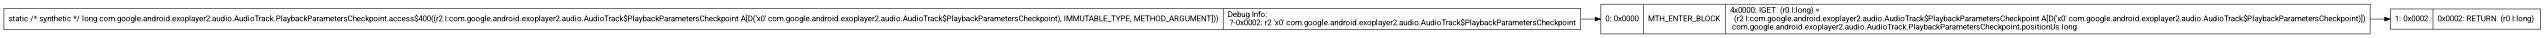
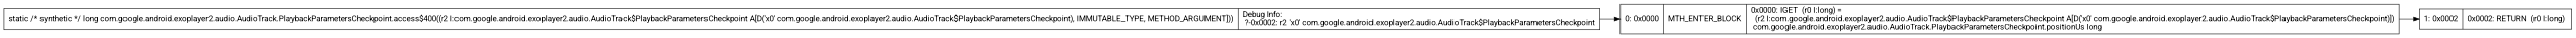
  digraph {
    rankdir=LR
    fontname=Roboto
    node [shape=record fontname=Roboto]
    edge [fontname=Roboto]
-   n1 [label="{0\:\ 0x0000|MTH_ENTER_BLOCK\l|4x0000: IGET  (r0 I:long) = \l  (r2 I:com.google.android.exoplayer2.audio.AudioTrack$PlaybackParametersCheckpoint A[D('x0' com.google.android.exoplayer2.audio.AudioTrack$PlaybackParametersCheckpoint)])\l com.google.android.exoplayer2.audio.AudioTrack.PlaybackParametersCheckpoint.positionUs long \l}"]
+   n1 [label="{0\:\ 0x0000|MTH_ENTER_BLOCK\l|0x0000: IGET  (r0 I:long) = \l  (r2 I:com.google.android.exoplayer2.audio.AudioTrack$PlaybackParametersCheckpoint A[D('x0' com.google.android.exoplayer2.audio.AudioTrack$PlaybackParametersCheckpoint)])\l com.google.android.exoplayer2.audio.AudioTrack.PlaybackParametersCheckpoint.positionUs long \l}"]
    n2 [label="{1\:\ 0x0002|0x0002: RETURN  (r0 I:long) \l}"]
    n3 [label="{static \/* synthetic *\/ long com.google.android.exoplayer2.audio.AudioTrack.PlaybackParametersCheckpoint.access$400((r2 I:com.google.android.exoplayer2.audio.AudioTrack$PlaybackParametersCheckpoint A[D('x0' com.google.android.exoplayer2.audio.AudioTrack$PlaybackParametersCheckpoint), IMMUTABLE_TYPE, METHOD_ARGUMENT]))  | Debug Info:\l  ?\-0x0002: r2 'x0' com.google.android.exoplayer2.audio.AudioTrack$PlaybackParametersCheckpoint\l}"]
    n1 -> n2
    n3 -> n1
  }
